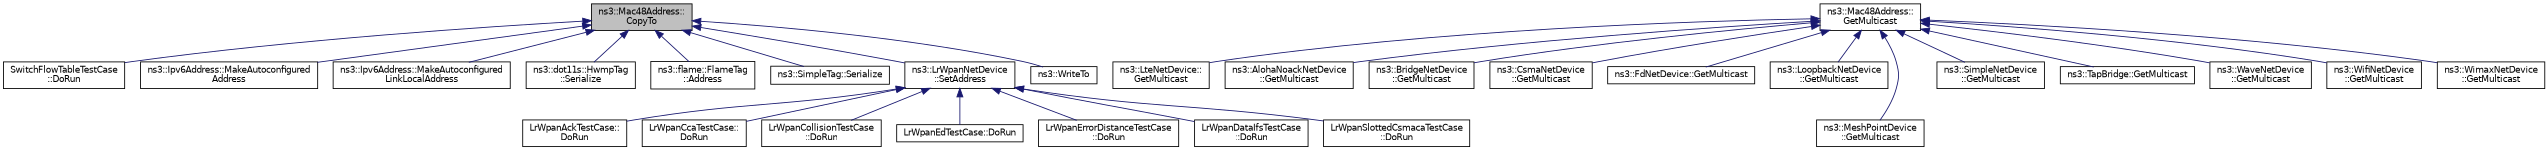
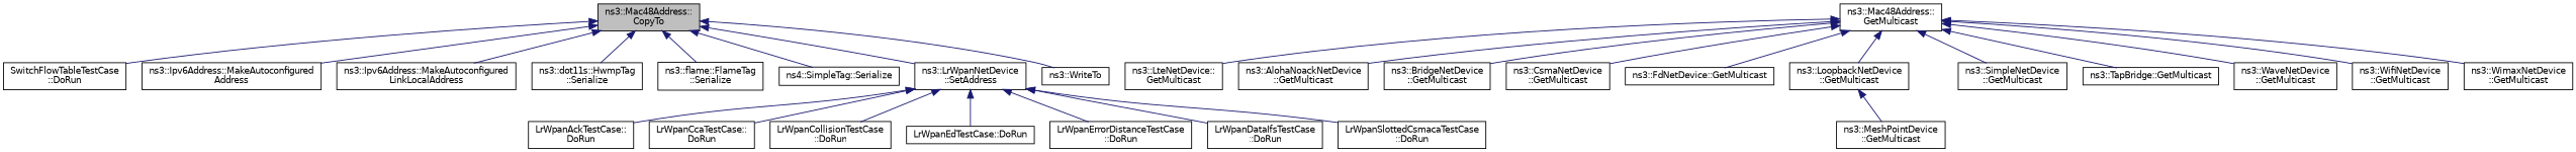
  digraph {
    rankdir=TB
    node [color=black fillcolor=white fontname=Helvetica fontsize=10 shape=record style=filled]
    edge [color=midnightblue dir=back fontname=Helvetica fontsize=10 labelfontname=Helvetica labelfontsize=10 style=solid]
    n1 [fillcolor=grey75 fontcolor=black height=0.2 label="ns3::Mac48Address::\lCopyTo" width=0.4]
    n2 [height=0.2 label="SwitchFlowTableTestCase\l::DoRun" width=0.4]
    n3 [height=0.2 label="ns3::Ipv6Address::MakeAutoconfigured\lAddress" width=0.4]
    n4 [height=0.2 label="ns3::Ipv6Address::MakeAutoconfigured\lLinkLocalAddress" width=0.4]
    n5 [height=0.2 label="ns3::dot11s::HwmpTag\l::Serialize" width=0.4]
-   n6 [height=0.2 label="ns3::flame::FlameTag\l::Address" width=0.4]
-   n7 [height=0.2 label="ns3::SimpleTag::Serialize" width=0.4]
+   n6 [height=0.2 label="ns3::flame::FlameTag\l::Serialize" width=0.4]
+   n7 [height=0.2 label="ns4::SimpleTag::Serialize" width=0.4]
    n8 [height=0.2 label="ns3::LrWpanNetDevice\l::SetAddress" width=0.4]
    n9 [height=0.2 label="ns3::WriteTo" width=0.4]
    n10 [height=0.2 label="ns3::Mac48Address::\lGetMulticast" width=0.4]
    n11 [height=0.2 label="ns3::LteNetDevice::\lGetMulticast" width=0.4]
    n12 [height=0.2 label="ns3::AlohaNoackNetDevice\l::GetMulticast" width=0.4]
    n13 [height=0.2 label="ns3::BridgeNetDevice\l::GetMulticast" width=0.4]
    n14 [height=0.2 label="ns3::CsmaNetDevice\l::GetMulticast" width=0.4]
    n15 [height=0.2 label="ns3::FdNetDevice::GetMulticast" width=0.4]
    n16 [height=0.2 label="ns3::LoopbackNetDevice\l::GetMulticast" width=0.4]
    n17 [height=0.2 label="ns3::MeshPointDevice\l::GetMulticast" width=0.4]
    n18 [height=0.2 label="ns3::SimpleNetDevice\l::GetMulticast" width=0.4]
    n19 [height=0.2 label="ns3::TapBridge::GetMulticast" width=0.4]
    n20 [height=0.2 label="ns3::WaveNetDevice\l::GetMulticast" width=0.4]
    n21 [height=0.2 label="ns3::WifiNetDevice\l::GetMulticast" width=0.4]
    n22 [height=0.2 label="ns3::WimaxNetDevice\l::GetMulticast" width=0.4]
    n23 [height=0.2 label="LrWpanAckTestCase::\lDoRun" width=0.4]
    n24 [height=0.2 label="LrWpanCcaTestCase::\lDoRun" width=0.4]
    n25 [height=0.2 label="LrWpanCollisionTestCase\l::DoRun" width=0.4]
    n26 [height=0.2 label="LrWpanEdTestCase::DoRun" width=0.4]
    n27 [height=0.2 label="LrWpanErrorDistanceTestCase\l::DoRun" width=0.4]
    n28 [height=0.2 label="LrWpanDataIfsTestCase\l::DoRun" width=0.4]
    n29 [height=0.2 label="LrWpanSlottedCsmacaTestCase\l::DoRun" width=0.4]
    n1 -> n2
    n1 -> n3
    n1 -> n4
    n1 -> n5
    n1 -> n6
    n1 -> n7
    n1 -> n8
    n1 -> n9
    n8 -> n23
    n8 -> n24
    n8 -> n25
    n8 -> n26
    n8 -> n27
    n8 -> n28
    n8 -> n29
    n10 -> n11
    n10 -> n12
    n10 -> n13
    n10 -> n14
    n10 -> n15
    n10 -> n16
-   n10 -> n17
+   n16 -> n17
    n10 -> n18
    n10 -> n19
    n10 -> n20
    n10 -> n21
    n10 -> n22
  }
